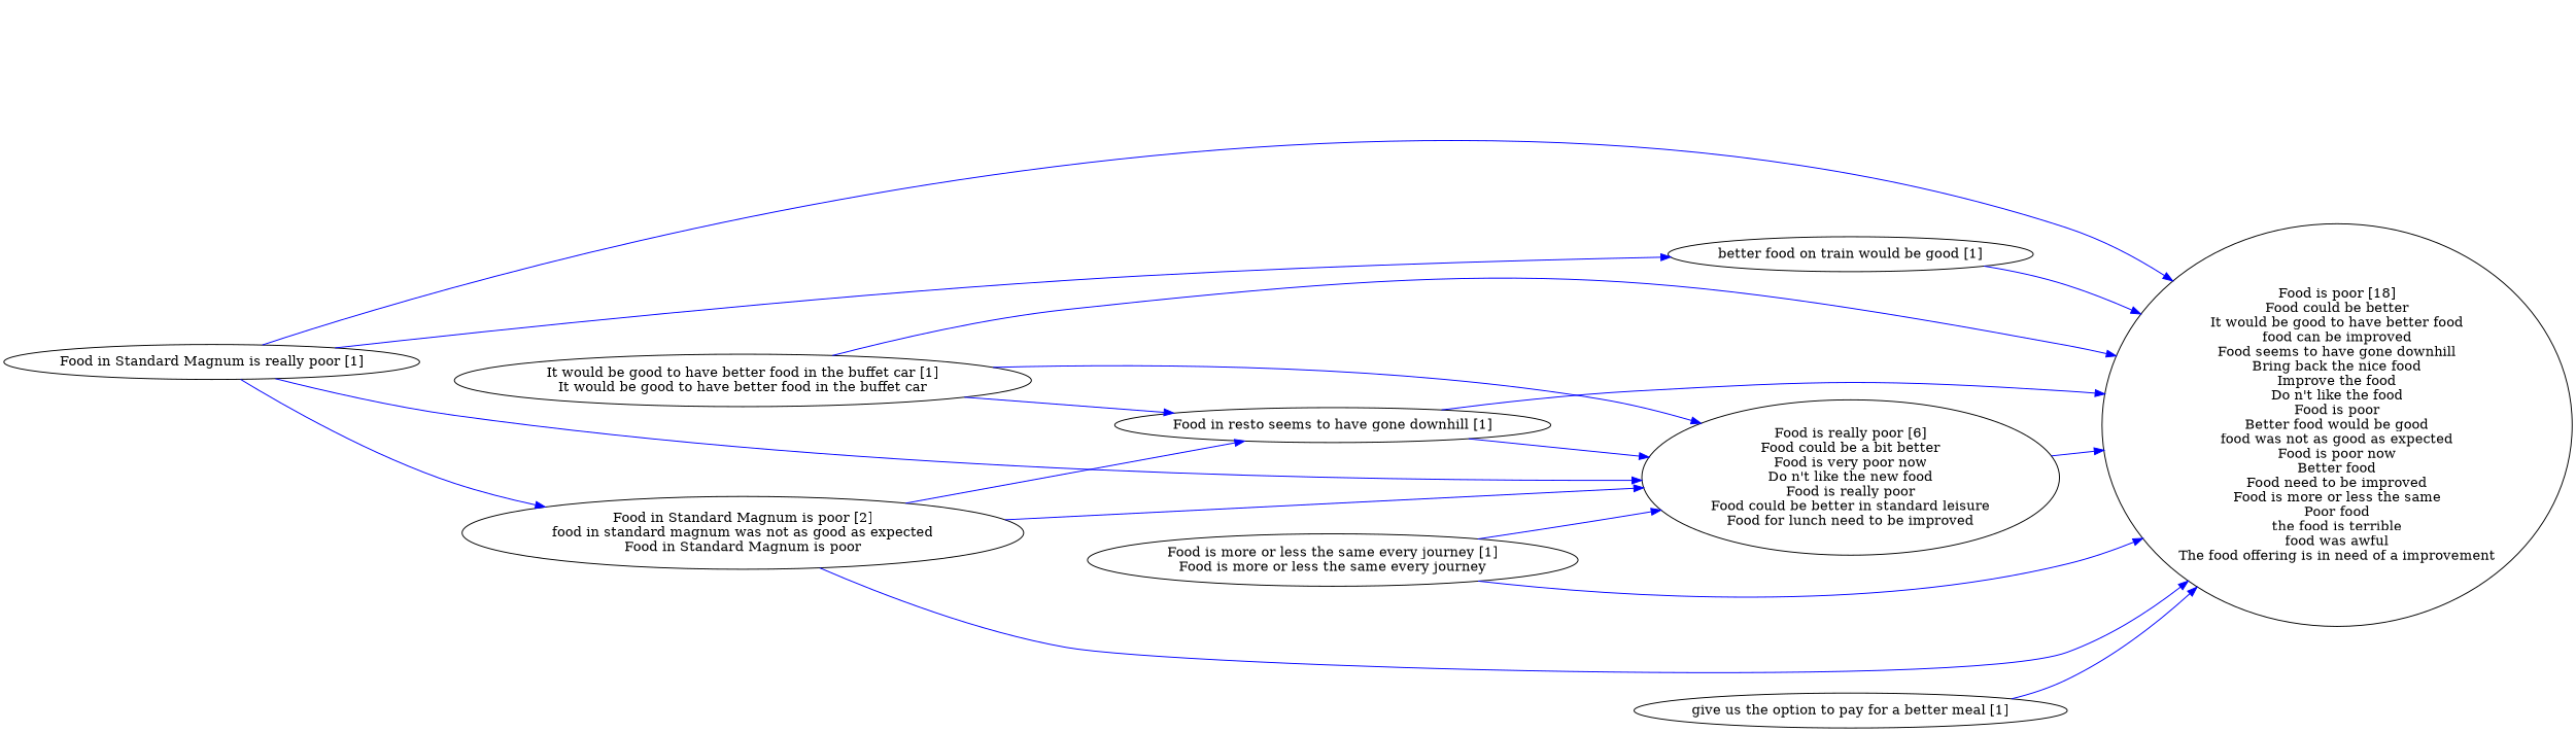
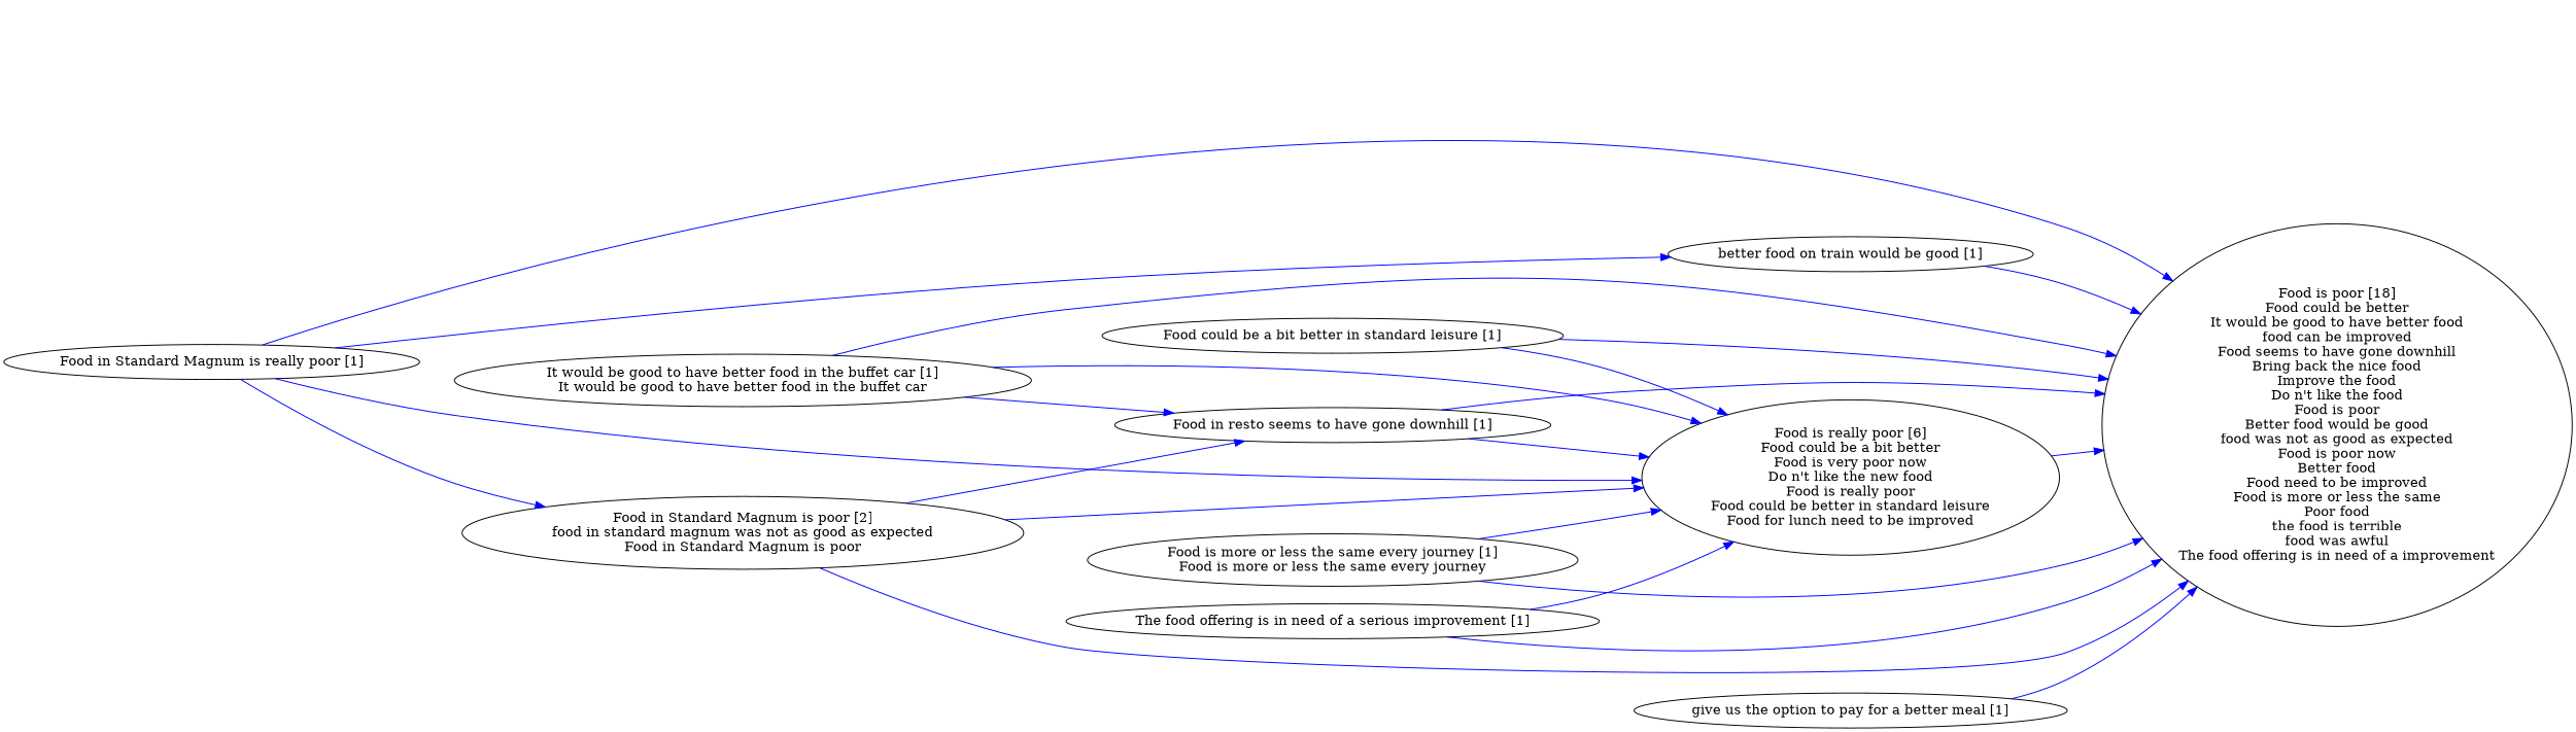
  digraph {
    rankdir=LR
    edge [color=blue]
    "Food in Standard Magnum is poor [2]\nfood in standard magnum was not as good as expected\nFood in Standard Magnum is poor"
    "Food is poor [18]\nFood could be better\nIt would be good to have better food\nfood can be improved\nFood seems to have gone downhill\nBring back the nice food\nImprove the food\nDo n't like the food\nFood is poor\nBetter food would be good\nfood was not as good as expected\nFood is poor now\nBetter food\nFood need to be improved\nFood is more or less the same\nPoor food\nthe food is terrible\nfood was awful\nThe food offering is in need of a improvement"
    "Food is really poor [6]\nFood could be a bit better\nFood is very poor now\nDo n't like the new food\nFood is really poor\nFood could be better in standard leisure\nFood for lunch need to be improved"
    "Food in resto seems to have gone downhill [1]"
+   "Food could be a bit better in standard leisure [1]"
    "Food in Standard Magnum is really poor [1]"
    "better food on train would be good [1]"
    "Food is more or less the same every journey [1]\nFood is more or less the same every journey"
    "It would be good to have better food in the buffet car [1]\nIt would be good to have better food in the buffet car"
+   "The food offering is in need of a serious improvement [1]"
    "give us the option to pay for a better meal [1]"
    "Food in Standard Magnum is poor [2]\nfood in standard magnum was not as good as expected\nFood in Standard Magnum is poor" -> "Food is poor [18]\nFood could be better\nIt would be good to have better food\nfood can be improved\nFood seems to have gone downhill\nBring back the nice food\nImprove the food\nDo n't like the food\nFood is poor\nBetter food would be good\nfood was not as good as expected\nFood is poor now\nBetter food\nFood need to be improved\nFood is more or less the same\nPoor food\nthe food is terrible\nfood was awful\nThe food offering is in need of a improvement"
    "Food in Standard Magnum is poor [2]\nfood in standard magnum was not as good as expected\nFood in Standard Magnum is poor" -> "Food is really poor [6]\nFood could be a bit better\nFood is very poor now\nDo n't like the new food\nFood is really poor\nFood could be better in standard leisure\nFood for lunch need to be improved"
    "Food in Standard Magnum is poor [2]\nfood in standard magnum was not as good as expected\nFood in Standard Magnum is poor" -> "Food in resto seems to have gone downhill [1]"
    "Food is really poor [6]\nFood could be a bit better\nFood is very poor now\nDo n't like the new food\nFood is really poor\nFood could be better in standard leisure\nFood for lunch need to be improved" -> "Food is poor [18]\nFood could be better\nIt would be good to have better food\nfood can be improved\nFood seems to have gone downhill\nBring back the nice food\nImprove the food\nDo n't like the food\nFood is poor\nBetter food would be good\nfood was not as good as expected\nFood is poor now\nBetter food\nFood need to be improved\nFood is more or less the same\nPoor food\nthe food is terrible\nfood was awful\nThe food offering is in need of a improvement"
    "Food in resto seems to have gone downhill [1]" -> "Food is poor [18]\nFood could be better\nIt would be good to have better food\nfood can be improved\nFood seems to have gone downhill\nBring back the nice food\nImprove the food\nDo n't like the food\nFood is poor\nBetter food would be good\nfood was not as good as expected\nFood is poor now\nBetter food\nFood need to be improved\nFood is more or less the same\nPoor food\nthe food is terrible\nfood was awful\nThe food offering is in need of a improvement"
    "Food in resto seems to have gone downhill [1]" -> "Food is really poor [6]\nFood could be a bit better\nFood is very poor now\nDo n't like the new food\nFood is really poor\nFood could be better in standard leisure\nFood for lunch need to be improved"
+   "Food could be a bit better in standard leisure [1]" -> "Food is poor [18]\nFood could be better\nIt would be good to have better food\nfood can be improved\nFood seems to have gone downhill\nBring back the nice food\nImprove the food\nDo n't like the food\nFood is poor\nBetter food would be good\nfood was not as good as expected\nFood is poor now\nBetter food\nFood need to be improved\nFood is more or less the same\nPoor food\nthe food is terrible\nfood was awful\nThe food offering is in need of a improvement"
+   "Food could be a bit better in standard leisure [1]" -> "Food is really poor [6]\nFood could be a bit better\nFood is very poor now\nDo n't like the new food\nFood is really poor\nFood could be better in standard leisure\nFood for lunch need to be improved"
    "Food in Standard Magnum is really poor [1]" -> "Food in Standard Magnum is poor [2]\nfood in standard magnum was not as good as expected\nFood in Standard Magnum is poor"
    "Food in Standard Magnum is really poor [1]" -> "Food is poor [18]\nFood could be better\nIt would be good to have better food\nfood can be improved\nFood seems to have gone downhill\nBring back the nice food\nImprove the food\nDo n't like the food\nFood is poor\nBetter food would be good\nfood was not as good as expected\nFood is poor now\nBetter food\nFood need to be improved\nFood is more or less the same\nPoor food\nthe food is terrible\nfood was awful\nThe food offering is in need of a improvement"
    "Food in Standard Magnum is really poor [1]" -> "Food is really poor [6]\nFood could be a bit better\nFood is very poor now\nDo n't like the new food\nFood is really poor\nFood could be better in standard leisure\nFood for lunch need to be improved"
    "Food in Standard Magnum is really poor [1]" -> "better food on train would be good [1]"
    "better food on train would be good [1]" -> "Food is poor [18]\nFood could be better\nIt would be good to have better food\nfood can be improved\nFood seems to have gone downhill\nBring back the nice food\nImprove the food\nDo n't like the food\nFood is poor\nBetter food would be good\nfood was not as good as expected\nFood is poor now\nBetter food\nFood need to be improved\nFood is more or less the same\nPoor food\nthe food is terrible\nfood was awful\nThe food offering is in need of a improvement"
    "Food is more or less the same every journey [1]\nFood is more or less the same every journey" -> "Food is poor [18]\nFood could be better\nIt would be good to have better food\nfood can be improved\nFood seems to have gone downhill\nBring back the nice food\nImprove the food\nDo n't like the food\nFood is poor\nBetter food would be good\nfood was not as good as expected\nFood is poor now\nBetter food\nFood need to be improved\nFood is more or less the same\nPoor food\nthe food is terrible\nfood was awful\nThe food offering is in need of a improvement"
    "Food is more or less the same every journey [1]\nFood is more or less the same every journey" -> "Food is really poor [6]\nFood could be a bit better\nFood is very poor now\nDo n't like the new food\nFood is really poor\nFood could be better in standard leisure\nFood for lunch need to be improved"
    "It would be good to have better food in the buffet car [1]\nIt would be good to have better food in the buffet car" -> "Food is poor [18]\nFood could be better\nIt would be good to have better food\nfood can be improved\nFood seems to have gone downhill\nBring back the nice food\nImprove the food\nDo n't like the food\nFood is poor\nBetter food would be good\nfood was not as good as expected\nFood is poor now\nBetter food\nFood need to be improved\nFood is more or less the same\nPoor food\nthe food is terrible\nfood was awful\nThe food offering is in need of a improvement"
    "It would be good to have better food in the buffet car [1]\nIt would be good to have better food in the buffet car" -> "Food is really poor [6]\nFood could be a bit better\nFood is very poor now\nDo n't like the new food\nFood is really poor\nFood could be better in standard leisure\nFood for lunch need to be improved"
    "It would be good to have better food in the buffet car [1]\nIt would be good to have better food in the buffet car" -> "Food in resto seems to have gone downhill [1]"
+   "The food offering is in need of a serious improvement [1]" -> "Food is poor [18]\nFood could be better\nIt would be good to have better food\nfood can be improved\nFood seems to have gone downhill\nBring back the nice food\nImprove the food\nDo n't like the food\nFood is poor\nBetter food would be good\nfood was not as good as expected\nFood is poor now\nBetter food\nFood need to be improved\nFood is more or less the same\nPoor food\nthe food is terrible\nfood was awful\nThe food offering is in need of a improvement"
+   "The food offering is in need of a serious improvement [1]" -> "Food is really poor [6]\nFood could be a bit better\nFood is very poor now\nDo n't like the new food\nFood is really poor\nFood could be better in standard leisure\nFood for lunch need to be improved"
    "give us the option to pay for a better meal [1]" -> "Food is poor [18]\nFood could be better\nIt would be good to have better food\nfood can be improved\nFood seems to have gone downhill\nBring back the nice food\nImprove the food\nDo n't like the food\nFood is poor\nBetter food would be good\nfood was not as good as expected\nFood is poor now\nBetter food\nFood need to be improved\nFood is more or less the same\nPoor food\nthe food is terrible\nfood was awful\nThe food offering is in need of a improvement"
  }
